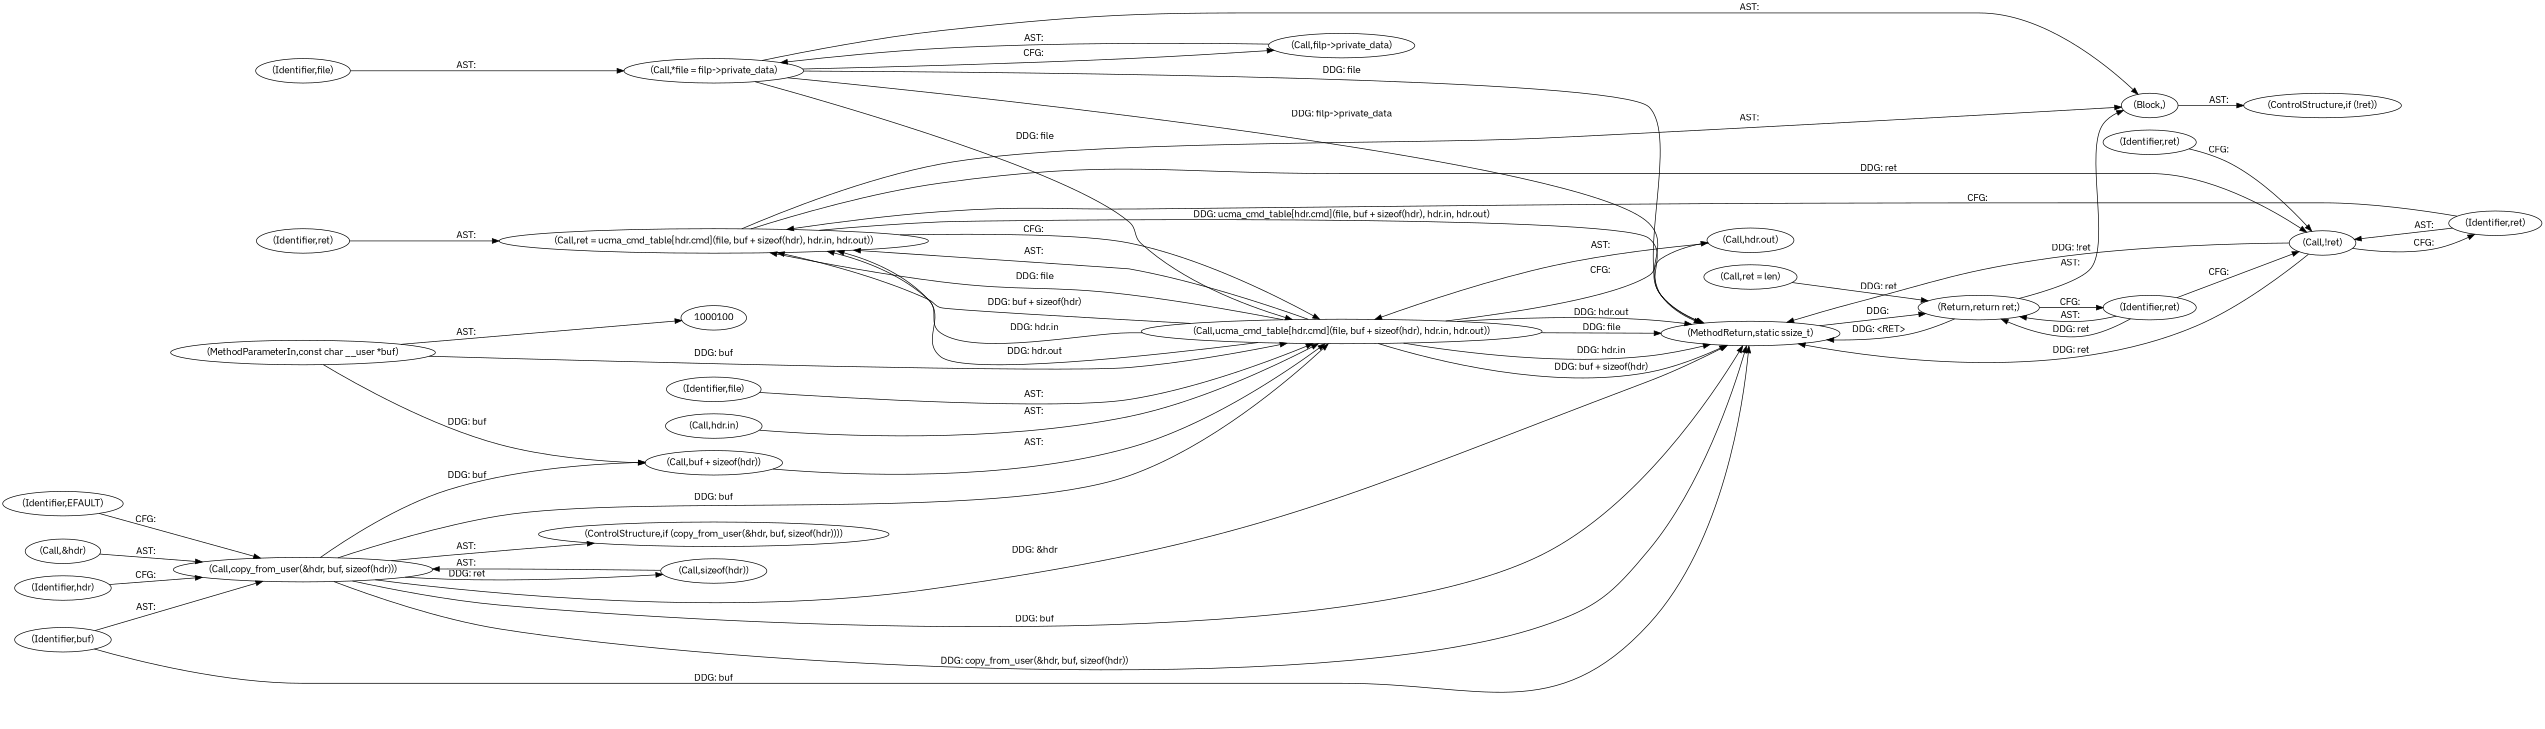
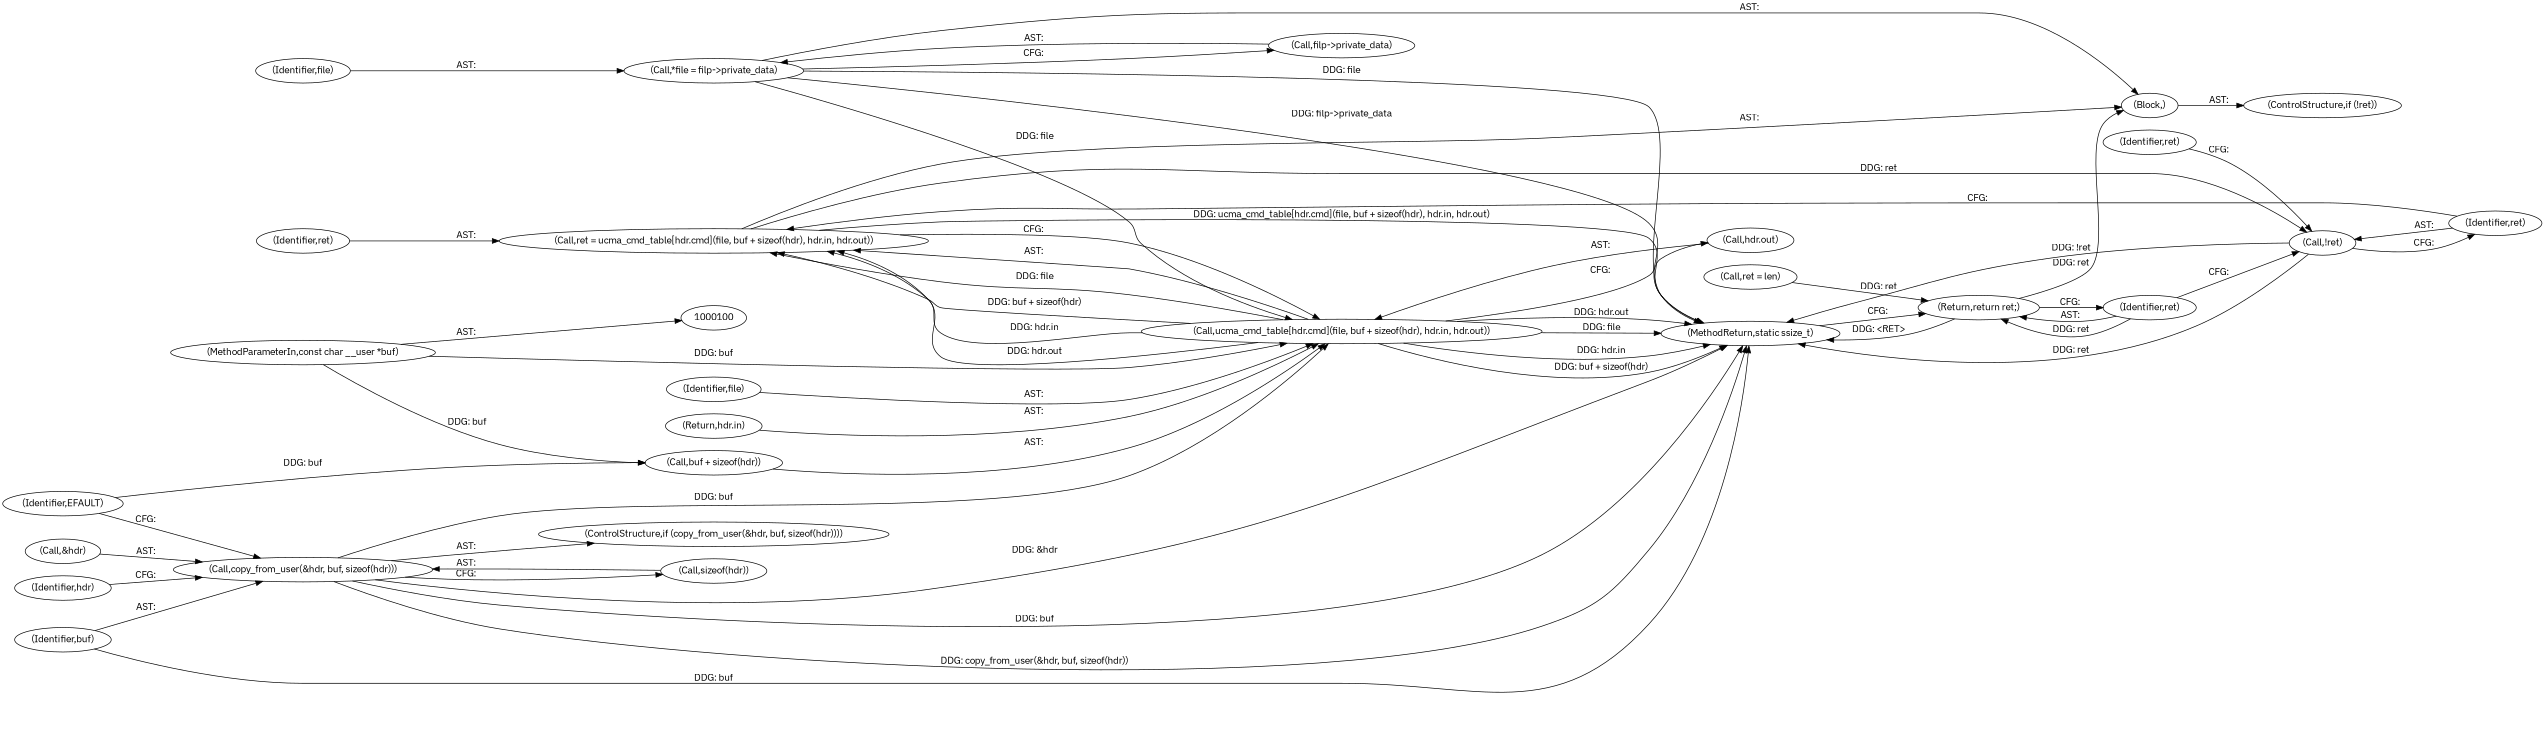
  digraph {
    fontname="IBM Plex Sans"
    rankdir=LR
    node [fontname="IBM Plex Sans"]
    edge [fontname="IBM Plex Sans"]
    n1 [label="(Call,ret = ucma_cmd_table[hdr.cmd](file, buf + sizeof(hdr), hdr.in, hdr.out))"]
    n2 [label="(Call,ucma_cmd_table[hdr.cmd](file, buf + sizeof(hdr), hdr.in, hdr.out))"]
    n3 [label="(Call,!ret)"]
    n4 [label="(MethodReturn,static ssize_t)"]
    n5 [label="(Block,)"]
    n6 [label="(Call,hdr.out)"]
    n7 [label="(Identifier,ret)"]
    n8 [label="(Return,return ret;)"]
    n9 [label="(ControlStructure,if (!ret))"]
    n10 [label="(Call,*file = filp->private_data)"]
    n11 [label="(Call,filp->private_data)"]
    n12 [label="(Call,copy_from_user(&hdr, buf, sizeof(hdr)))"]
    n13 [label="(ControlStructure,if (copy_from_user(&hdr, buf, sizeof(hdr))))"]
    n14 [label="(Call,sizeof(hdr))"]
    n15 [label="(Call,buf + sizeof(hdr))"]
    n16 [label="(MethodParameterIn,const char __user *buf)"]
    1000100
    n18 [label="(Identifier,ret)"]
    n19 [label="(Identifier,file)"]
    n20 [label="(Identifier,ret)"]
    n21 [label="(Identifier,file)"]
    n22 [label="(Identifier,hdr)"]
    n23 [label="(Identifier,buf)"]
    n24 [label="(Call,ret = len)"]
    n25 [label="(Identifier,ret)"]
    n26 [label="(Identifier,EFAULT)"]
-   n27 [label="(Call,hdr.in)"]
+   n27 [label="(Return,hdr.in)"]
    n28 [label="(Call,&hdr)"]
    n1 -> n2 [label="CFG: "]
    n1 -> n3 [label="DDG: ret"]
    n1 -> n4 [label="DDG: ucma_cmd_table[hdr.cmd](file, buf + sizeof(hdr), hdr.in, hdr.out)"]
    n1 -> n5 [label="AST: "]
    n2 -> n1 [label="AST: "]
    n2 -> n1 [label="DDG: file"]
    n2 -> n1 [label="DDG: buf + sizeof(hdr)"]
    n2 -> n1 [label="DDG: hdr.in"]
    n2 -> n1 [label="DDG: hdr.out"]
    n2 -> n4 [label="DDG: hdr.in"]
    n2 -> n4 [label="DDG: buf + sizeof(hdr)"]
    n2 -> n4 [label="DDG: hdr.out"]
    n2 -> n4 [label="DDG: file"]
    n2 -> n6 [label="CFG: "]
    n3 -> n4 [label="DDG: ret"]
    n3 -> n4 [label="DDG: !ret"]
    n3 -> n7 [label="CFG: "]
-   n4 -> n8 [label="DDG: "]
+   n4 -> n8 [label="CFG: "]
    n5 -> n9 [label="AST: "]
    n6 -> n2 [label="AST: "]
    n7 -> n1 [label="CFG: "]
    n7 -> n3 [label="AST: "]
    n8 -> n4 [label="DDG: <RET>"]
-   n8 -> n5 [label="AST: "]
+   n8 -> n5 [label="DDG: ret"]
    n8 -> n18 [label="CFG: "]
    n10 -> n2 [label="DDG: file"]
    n10 -> n4 [label="DDG: file"]
    n10 -> n4 [label="DDG: filp->private_data"]
    n10 -> n5 [label="AST: "]
    n10 -> n11 [label="CFG: "]
    n11 -> n10 [label="AST: "]
    n12 -> n2 [label="DDG: buf"]
    n12 -> n4 [label="DDG: &hdr"]
    n12 -> n4 [label="DDG: buf"]
    n12 -> n4 [label="DDG: copy_from_user(&hdr, buf, sizeof(hdr))"]
    n12 -> n13 [label="AST: "]
-   n12 -> n14 [label="DDG: ret"]
-   n12 -> n15 [label="DDG: buf"]
+   n12 -> n14 [label="CFG: "]
+   n26 -> n15 [label="DDG: buf"]
    n14 -> n12 [label="AST: "]
    n15 -> n2 [label="AST: "]
    n16 -> n2 [label="DDG: buf"]
    n16 -> n15 [label="DDG: buf"]
    n16 -> 1000100 [label="AST: "]
    n18 -> n3 [label="CFG: "]
    n18 -> n8 [label="AST: "]
    n18 -> n8 [label="DDG: ret"]
    n19 -> n2 [label="AST: "]
    n20 -> n3 [label="CFG: "]
    n21 -> n10 [label="AST: "]
    n22 -> n12 [label="CFG: "]
    n23 -> n4 [label="DDG: buf"]
    n23 -> n12 [label="AST: "]
    n24 -> n8 [label="DDG: ret"]
    n25 -> n1 [label="AST: "]
    n26 -> n12 [label="CFG: "]
    n27 -> n2 [label="AST: "]
    n28 -> n12 [label="AST: "]
  }
